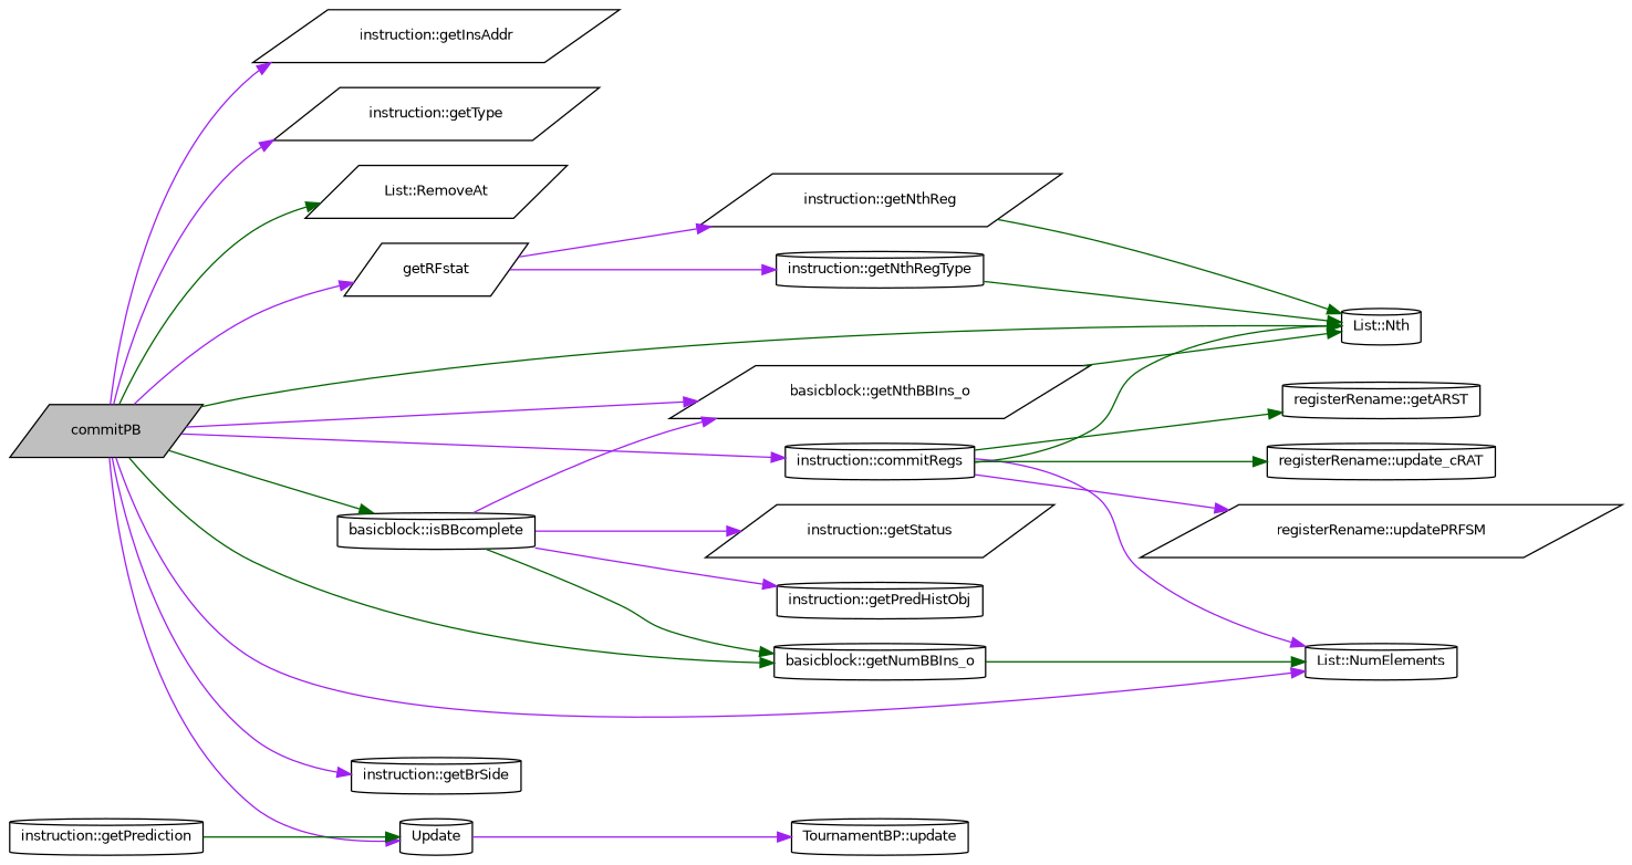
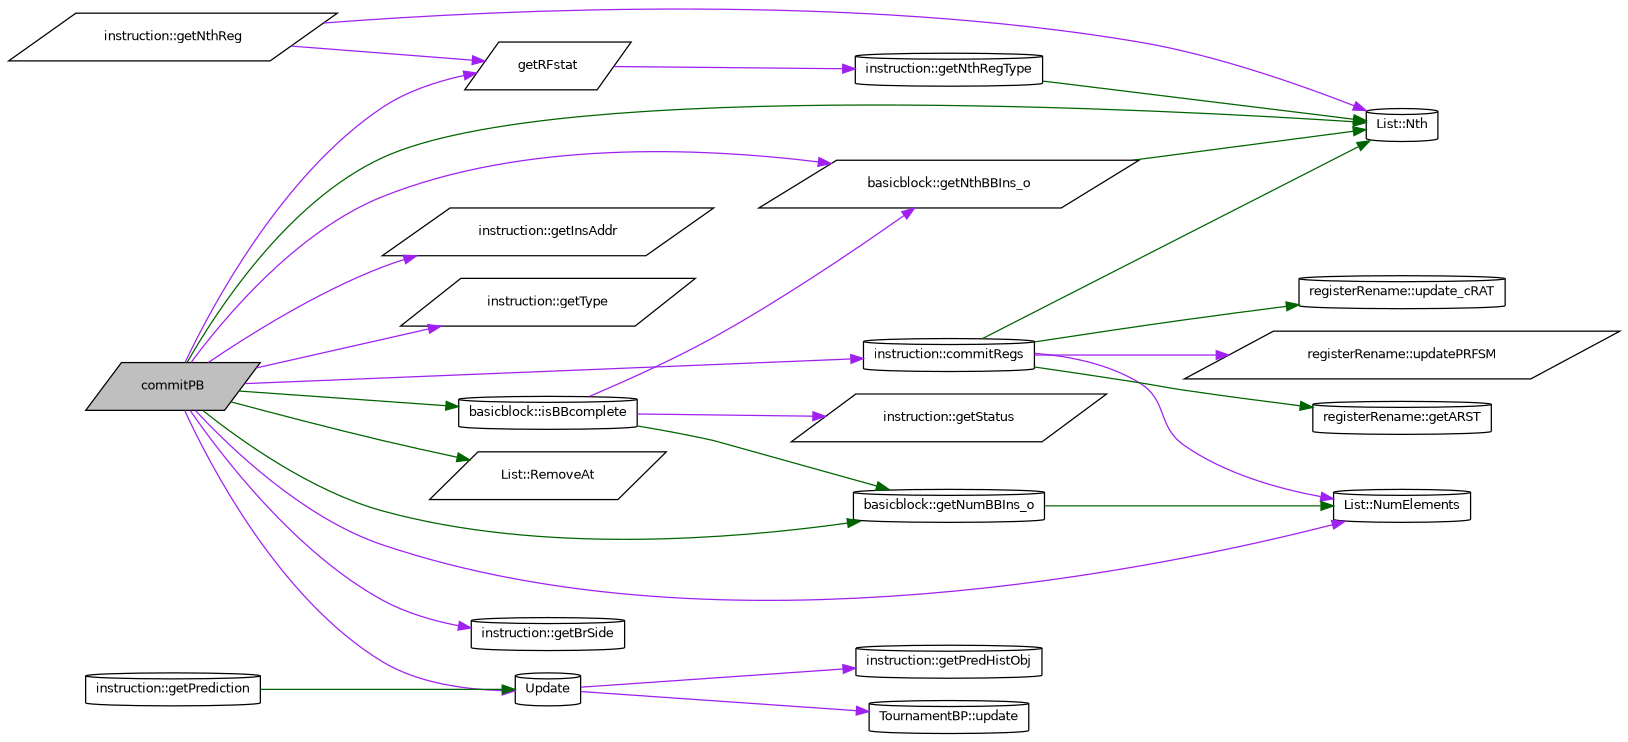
  digraph {
    rankdir=LR
    node [color=black fillcolor=white fontname=Helvetica fontsize=10 shape=cylinder style=filled]
    edge [color=purple fontname=Helvetica fontsize=10 labelfontname=Helvetica labelfontsize=10 style=solid]
    n1 [fillcolor=grey75 fontcolor=black height=0.2 label=commitPB shape=parallelogram width=0.4]
    n2 [height=0.2 label="instruction::commitRegs" width=0.4]
    n3 [height=0.2 label="List::Nth" width=0.4]
    n4 [height=0.2 label="List::NumElements" width=0.4]
    n5 [height=0.2 label="instruction::getBrSide" width=0.4]
    n6 [height=0.2 label="instruction::getInsAddr" shape=parallelogram width=0.4]
    n7 [height=0.2 label="basicblock::getNthBBIns_o" shape=parallelogram width=0.4]
    n8 [height=0.2 label="basicblock::getNumBBIns_o" width=0.4]
    n9 [height=0.2 label=getRFstat shape=parallelogram width=0.4]
    n10 [height=0.2 label="instruction::getType" shape=parallelogram width=0.4]
    n11 [height=0.2 label="basicblock::isBBcomplete" width=0.4]
    n12 [height=0.2 label="List::RemoveAt" shape=parallelogram width=0.4]
    n13 [height=0.2 label=Update width=0.4]
    n14 [height=0.2 label="registerRename::getARST" width=0.4]
    n15 [height=0.2 label="registerRename::update_cRAT" width=0.4]
    n16 [height=0.2 label="registerRename::updatePRFSM" shape=parallelogram width=0.4]
    n17 [height=0.2 label="instruction::getNthReg" shape=parallelogram width=0.4]
    n18 [height=0.2 label="instruction::getNthRegType" width=0.4]
    n19 [height=0.2 label="instruction::getStatus" shape=parallelogram width=0.4]
    n20 [height=0.2 label="instruction::getPredHistObj" width=0.4]
    n21 [height=0.2 label="TournamentBP::update" width=0.4]
    n22 [height=0.2 label="instruction::getPrediction" width=0.4]
    n1 -> n2
    n1 -> n3 [color=darkgreen]
    n1 -> n4
    n1 -> n5
    n1 -> n6
    n1 -> n7
    n1 -> n8 [color=darkgreen]
    n1 -> n9
    n1 -> n10
    n1 -> n11 [color=darkgreen]
    n1 -> n12 [color=darkgreen]
    n1 -> n13
    n2 -> n3 [color=darkgreen]
    n2 -> n4
    n2 -> n14 [color=darkgreen]
    n2 -> n15 [color=darkgreen]
    n2 -> n16
    n7 -> n3 [color=darkgreen]
    n8 -> n4 [color=darkgreen]
-   n9 -> n17
+   n17 -> n9
    n9 -> n18
    n11 -> n7
    n11 -> n8 [color=darkgreen]
    n11 -> n19
-   n11 -> n20
+   n13 -> n20
    n13 -> n21
-   n17 -> n3 [color=darkgreen]
+   n17 -> n3
    n18 -> n3 [color=darkgreen]
    n22 -> n13 [color=darkgreen]
  }
